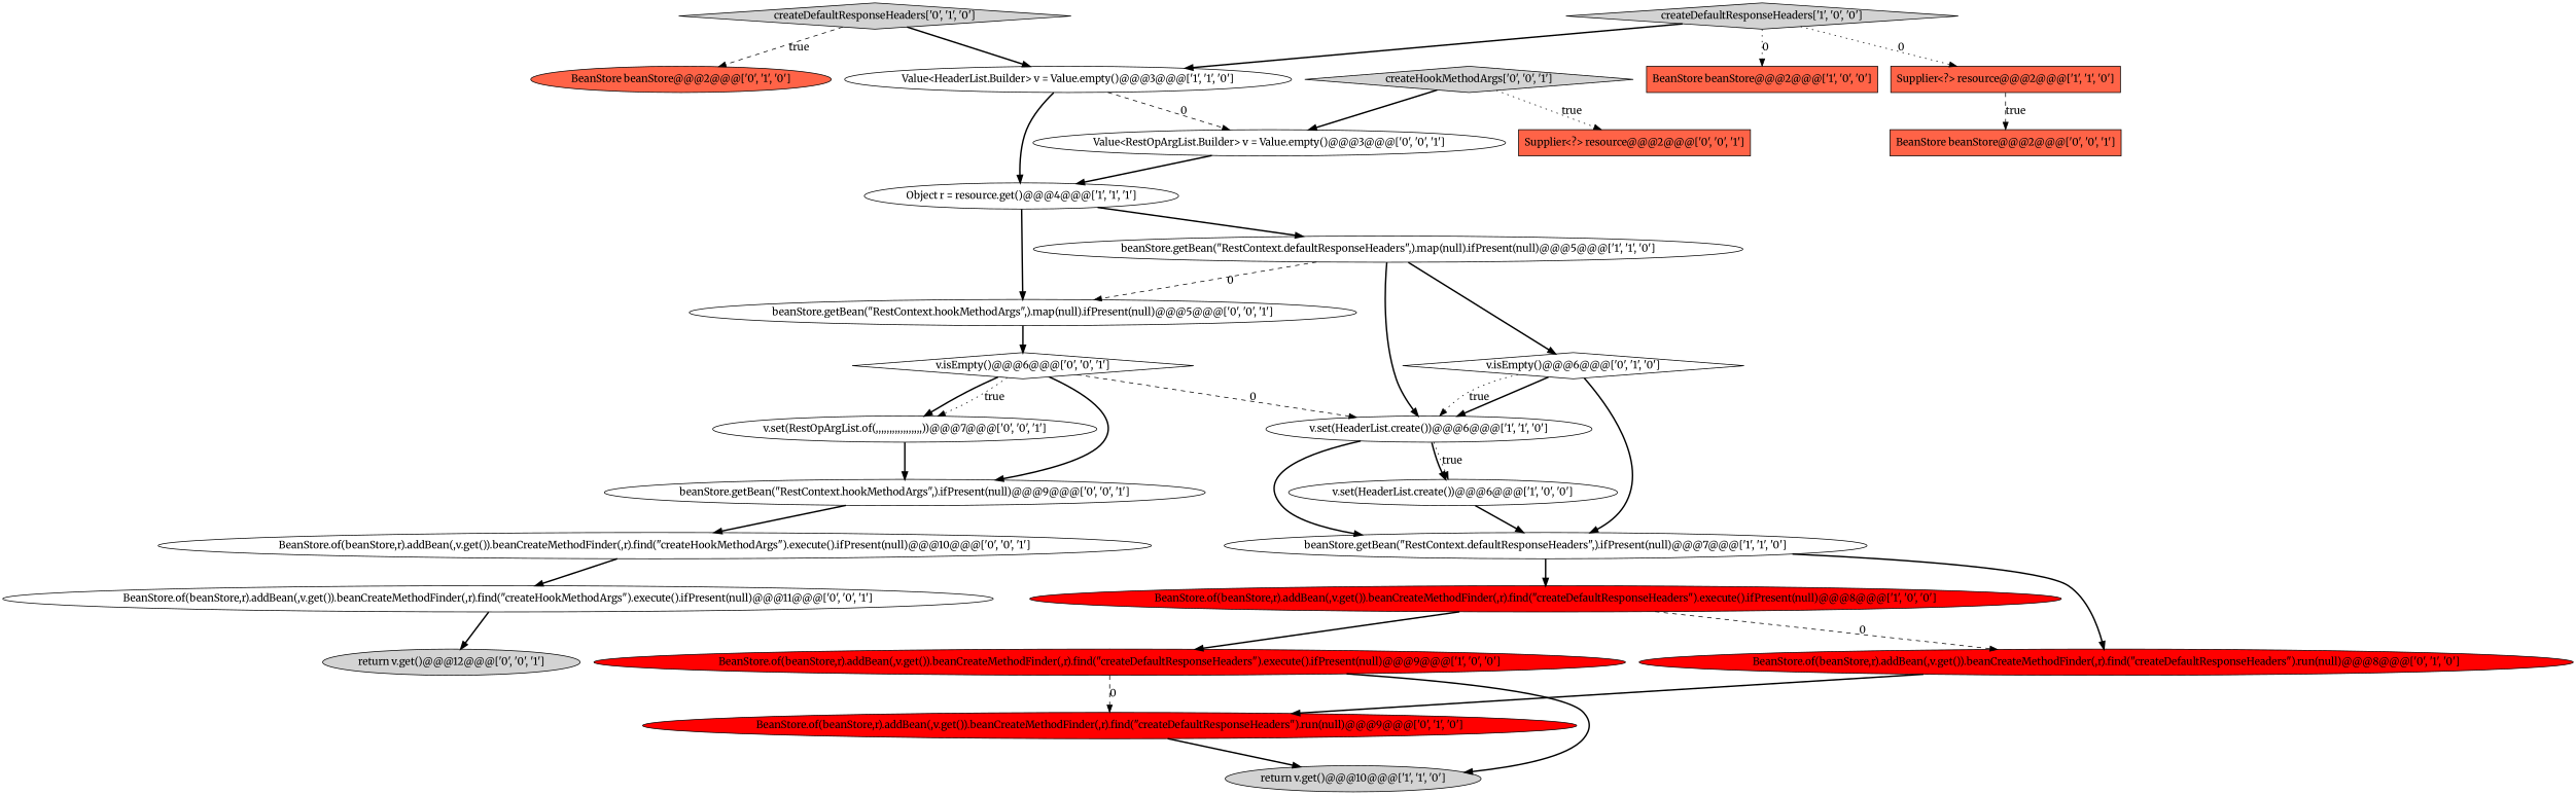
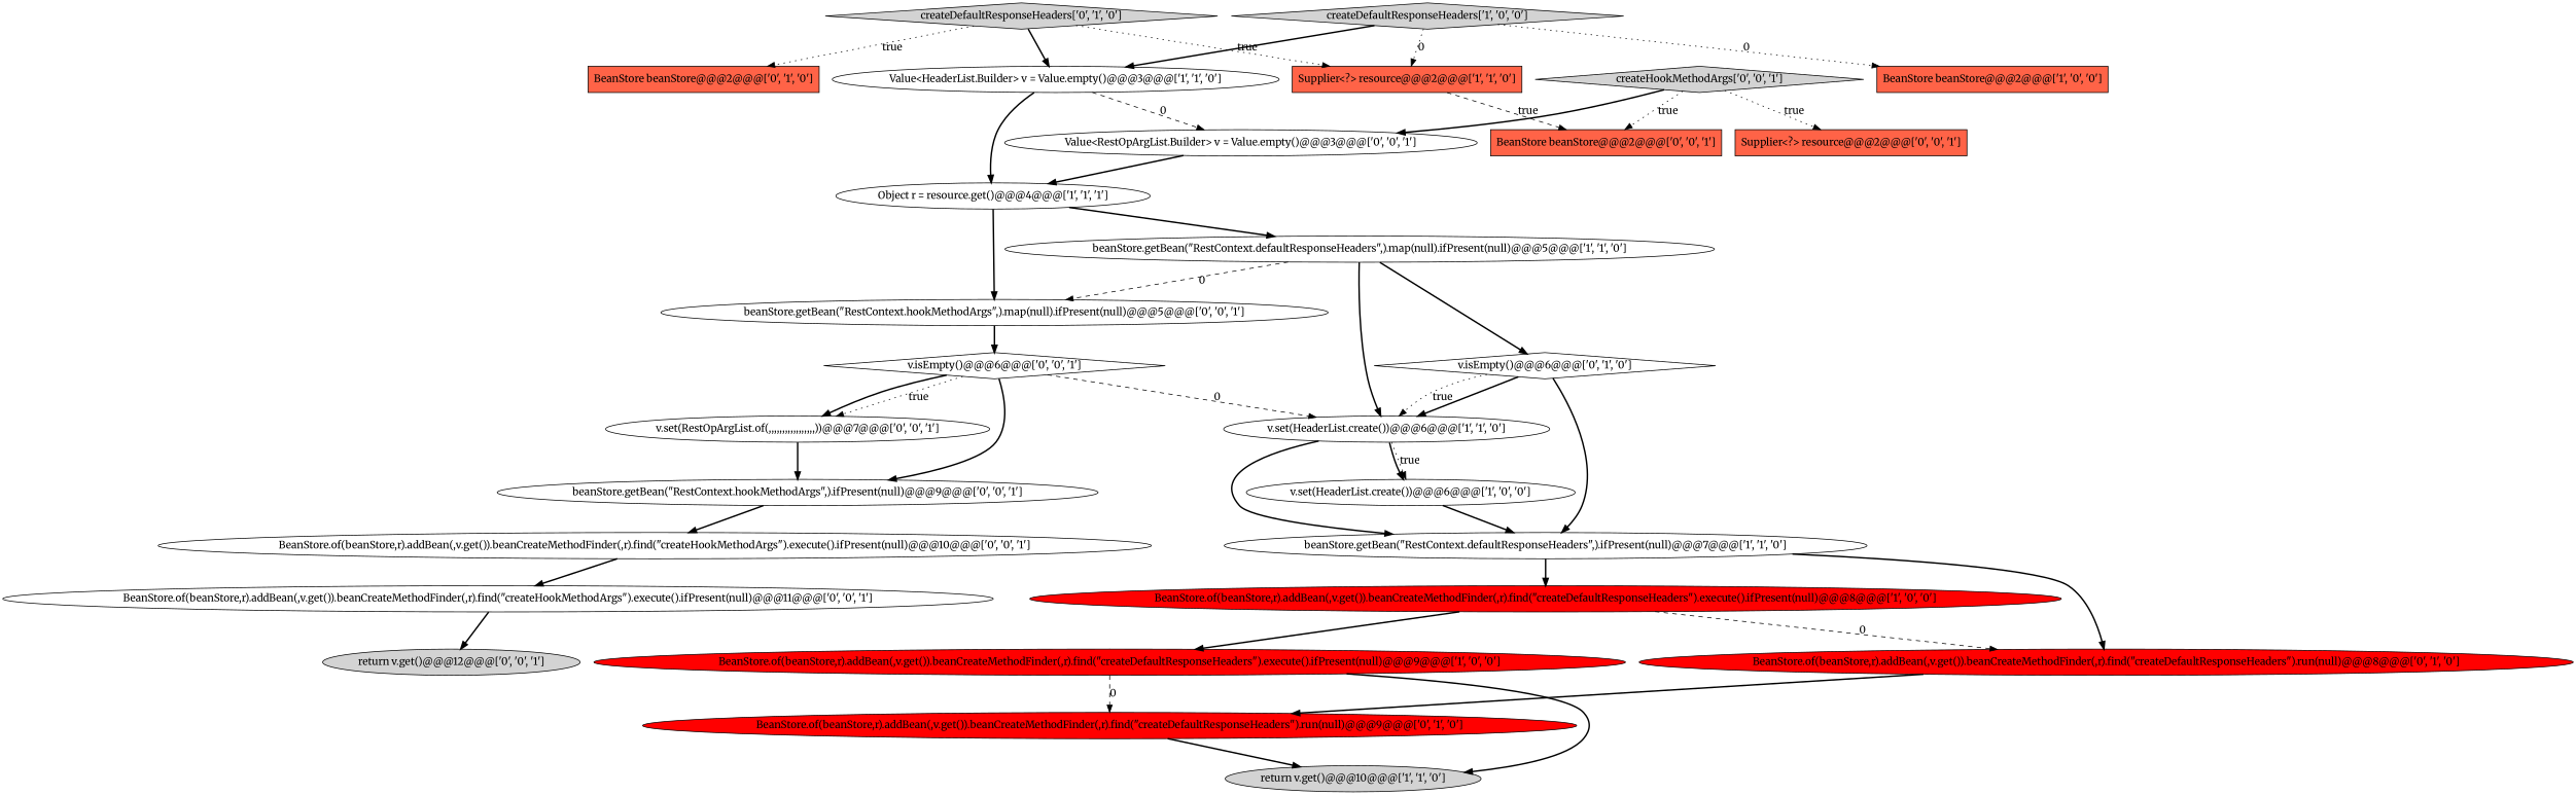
  digraph {
    fontname=Merriweather
    node [fillcolor=white fontname=Merriweather shape=ellipse style=filled]
    edge [fontname=Merriweather style=bold]
    n1 [fillcolor=lightgray label="createDefaultResponseHeaders['0', '1', '0']" shape=diamond]
    n2 [label="Value<HeaderList.Builder> v = Value.empty()@@@3@@@['1', '1', '0']"]
-   n3 [fillcolor=tomato label="BeanStore beanStore@@@2@@@['0', '1', '0']"]
+   n3 [fillcolor=tomato label="BeanStore beanStore@@@2@@@['0', '1', '0']" shape=box]
    n4 [fillcolor=tomato label="Supplier<?> resource@@@2@@@['1', '1', '0']" shape=box]
    n5 [label="Value<RestOpArgList.Builder> v = Value.empty()@@@3@@@['0', '0', '1']"]
    n6 [label="Object r = resource.get()@@@4@@@['1', '1', '1']"]
    n7 [fillcolor=tomato label="BeanStore beanStore@@@2@@@['0', '0', '1']" shape=box]
    n8 [label="v.isEmpty()@@@6@@@['0', '1', '0']" shape=diamond]
    n9 [label="v.set(HeaderList.create())@@@6@@@['1', '1', '0']"]
    n10 [label="beanStore.getBean(\"RestContext.defaultResponseHeaders\",).ifPresent(null)@@@7@@@['1', '1', '0']"]
    n11 [label="v.set(HeaderList.create())@@@6@@@['1', '0', '0']"]
    n12 [fillcolor=red label="BeanStore.of(beanStore,r).addBean(,v.get()).beanCreateMethodFinder(,r).find(\"createDefaultResponseHeaders\").execute().ifPresent(null)@@@8@@@['1', '0', '0']"]
    n13 [fillcolor=red label="BeanStore.of(beanStore,r).addBean(,v.get()).beanCreateMethodFinder(,r).find(\"createDefaultResponseHeaders\").run(null)@@@8@@@['0', '1', '0']"]
    n14 [fillcolor=lightgray label="return v.get()@@@10@@@['1', '1', '0']"]
    n15 [fillcolor=lightgray label="createHookMethodArgs['0', '0', '1']" shape=diamond]
    n16 [fillcolor=tomato label="Supplier<?> resource@@@2@@@['0', '0', '1']" shape=box]
    n17 [label="v.set(RestOpArgList.of(,,,,,,,,,,,,,,,,,))@@@7@@@['0', '0', '1']"]
    n18 [label="beanStore.getBean(\"RestContext.hookMethodArgs\",).ifPresent(null)@@@9@@@['0', '0', '1']"]
    n19 [label="BeanStore.of(beanStore,r).addBean(,v.get()).beanCreateMethodFinder(,r).find(\"createHookMethodArgs\").execute().ifPresent(null)@@@10@@@['0', '0', '1']"]
    n20 [fillcolor=red label="BeanStore.of(beanStore,r).addBean(,v.get()).beanCreateMethodFinder(,r).find(\"createDefaultResponseHeaders\").execute().ifPresent(null)@@@9@@@['1', '0', '0']"]
    n21 [fillcolor=red label="BeanStore.of(beanStore,r).addBean(,v.get()).beanCreateMethodFinder(,r).find(\"createDefaultResponseHeaders\").run(null)@@@9@@@['0', '1', '0']"]
    n22 [label="beanStore.getBean(\"RestContext.defaultResponseHeaders\",).map(null).ifPresent(null)@@@5@@@['1', '1', '0']"]
    n23 [label="beanStore.getBean(\"RestContext.hookMethodArgs\",).map(null).ifPresent(null)@@@5@@@['0', '0', '1']"]
    n24 [fillcolor=lightgray label="return v.get()@@@12@@@['0', '0', '1']"]
    n25 [label="BeanStore.of(beanStore,r).addBean(,v.get()).beanCreateMethodFinder(,r).find(\"createHookMethodArgs\").execute().ifPresent(null)@@@11@@@['0', '0', '1']"]
    n26 [label="v.isEmpty()@@@6@@@['0', '0', '1']" shape=diamond]
    n27 [fillcolor=lightgray label="createDefaultResponseHeaders['1', '0', '0']" shape=diamond]
    n28 [fillcolor=tomato label="BeanStore beanStore@@@2@@@['1', '0', '0']" shape=box]
    n1 -> n2
-   n1 -> n3 [label=true style=dashed]
+   n1 -> n3 [label=true style=dotted]
+   n1 -> n4 [label=true style=dotted]
    n2 -> n5 [label=0 style=dashed]
    n2 -> n6
    n4 -> n7 [label=true style=dashed]
    n5 -> n6
    n6 -> n22
    n6 -> n23
    n8 -> n9
    n8 -> n9 [label=true style=dotted]
    n8 -> n10
    n9 -> n10
    n9 -> n11 [label=true style=dotted]
    n9 -> n11
    n10 -> n12
    n10 -> n13
    n11 -> n10
    n12 -> n13 [label=0 style=dashed]
    n12 -> n20
    n13 -> n21
    n15 -> n5
+   n15 -> n7 [label=true style=dotted]
    n15 -> n16 [label=true style=dotted]
    n17 -> n18
    n18 -> n19
    n19 -> n25
    n20 -> n14
    n20 -> n21 [label=0 style=dashed]
    n21 -> n14
    n22 -> n8
    n22 -> n9
    n22 -> n23 [label=0 style=dashed]
    n23 -> n26
    n25 -> n24
    n26 -> n9 [label=0 style=dashed]
    n26 -> n17 [label=true style=dotted]
    n26 -> n17
    n26 -> n18
    n27 -> n2
    n27 -> n4 [label=0 style=dotted]
    n27 -> n28 [label=0 style=dotted]
  }
